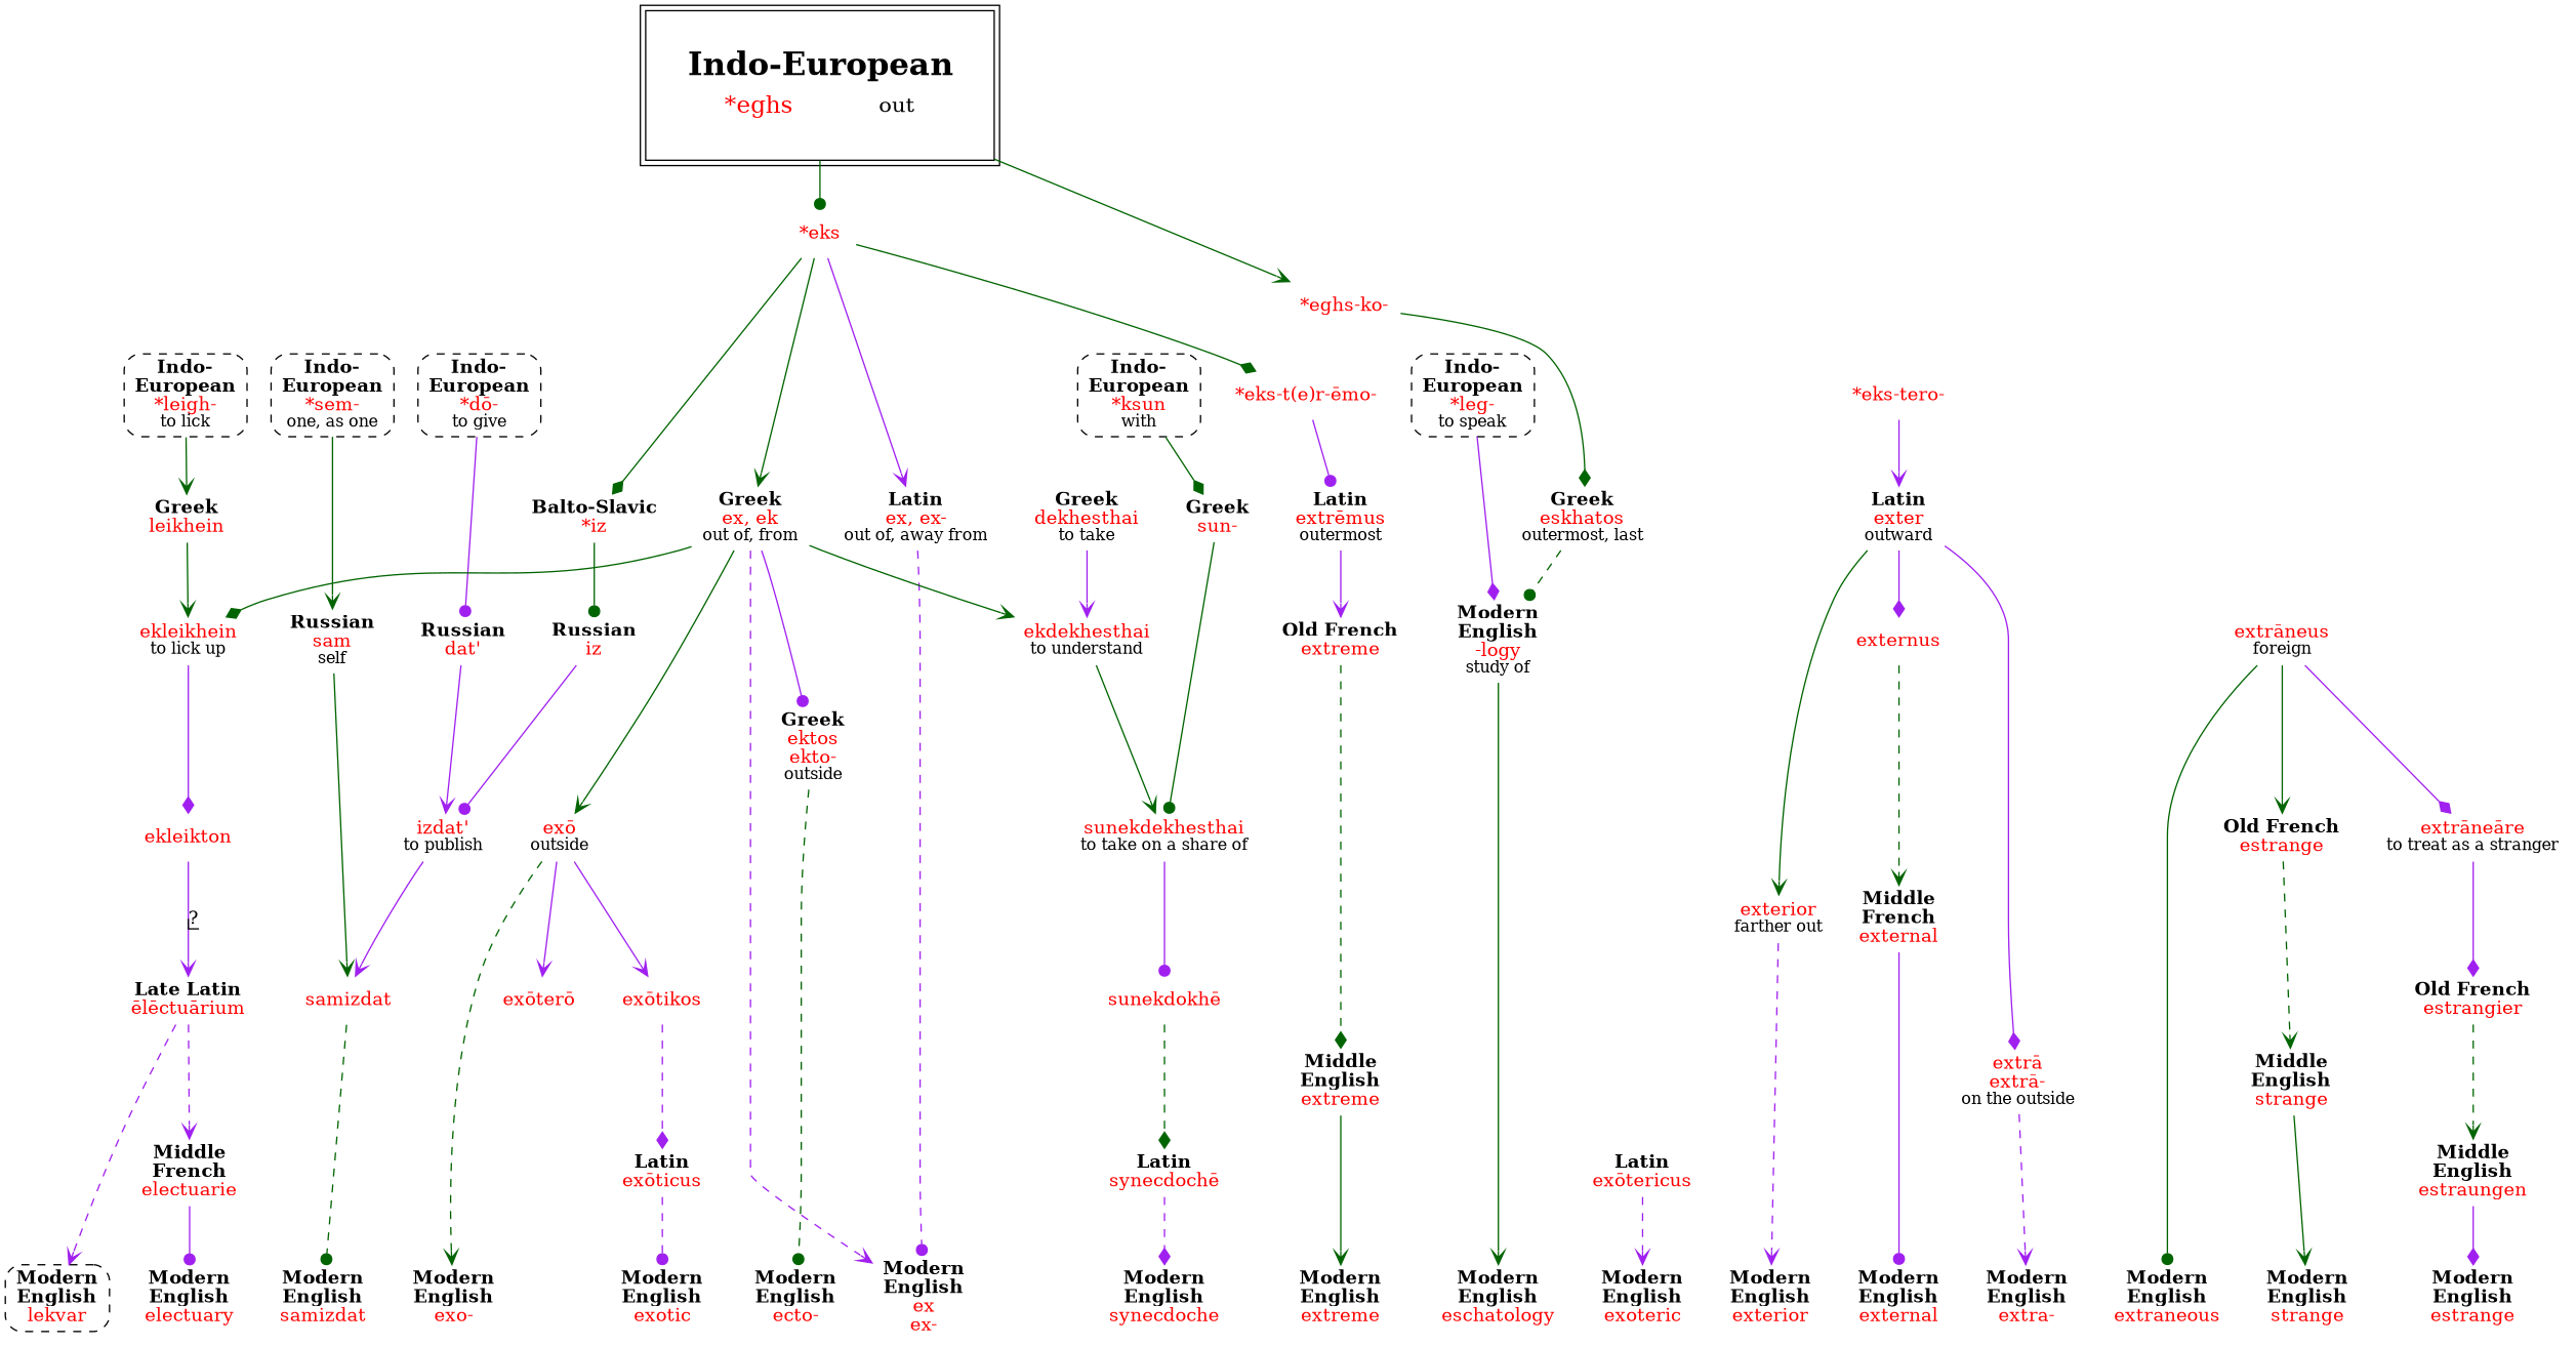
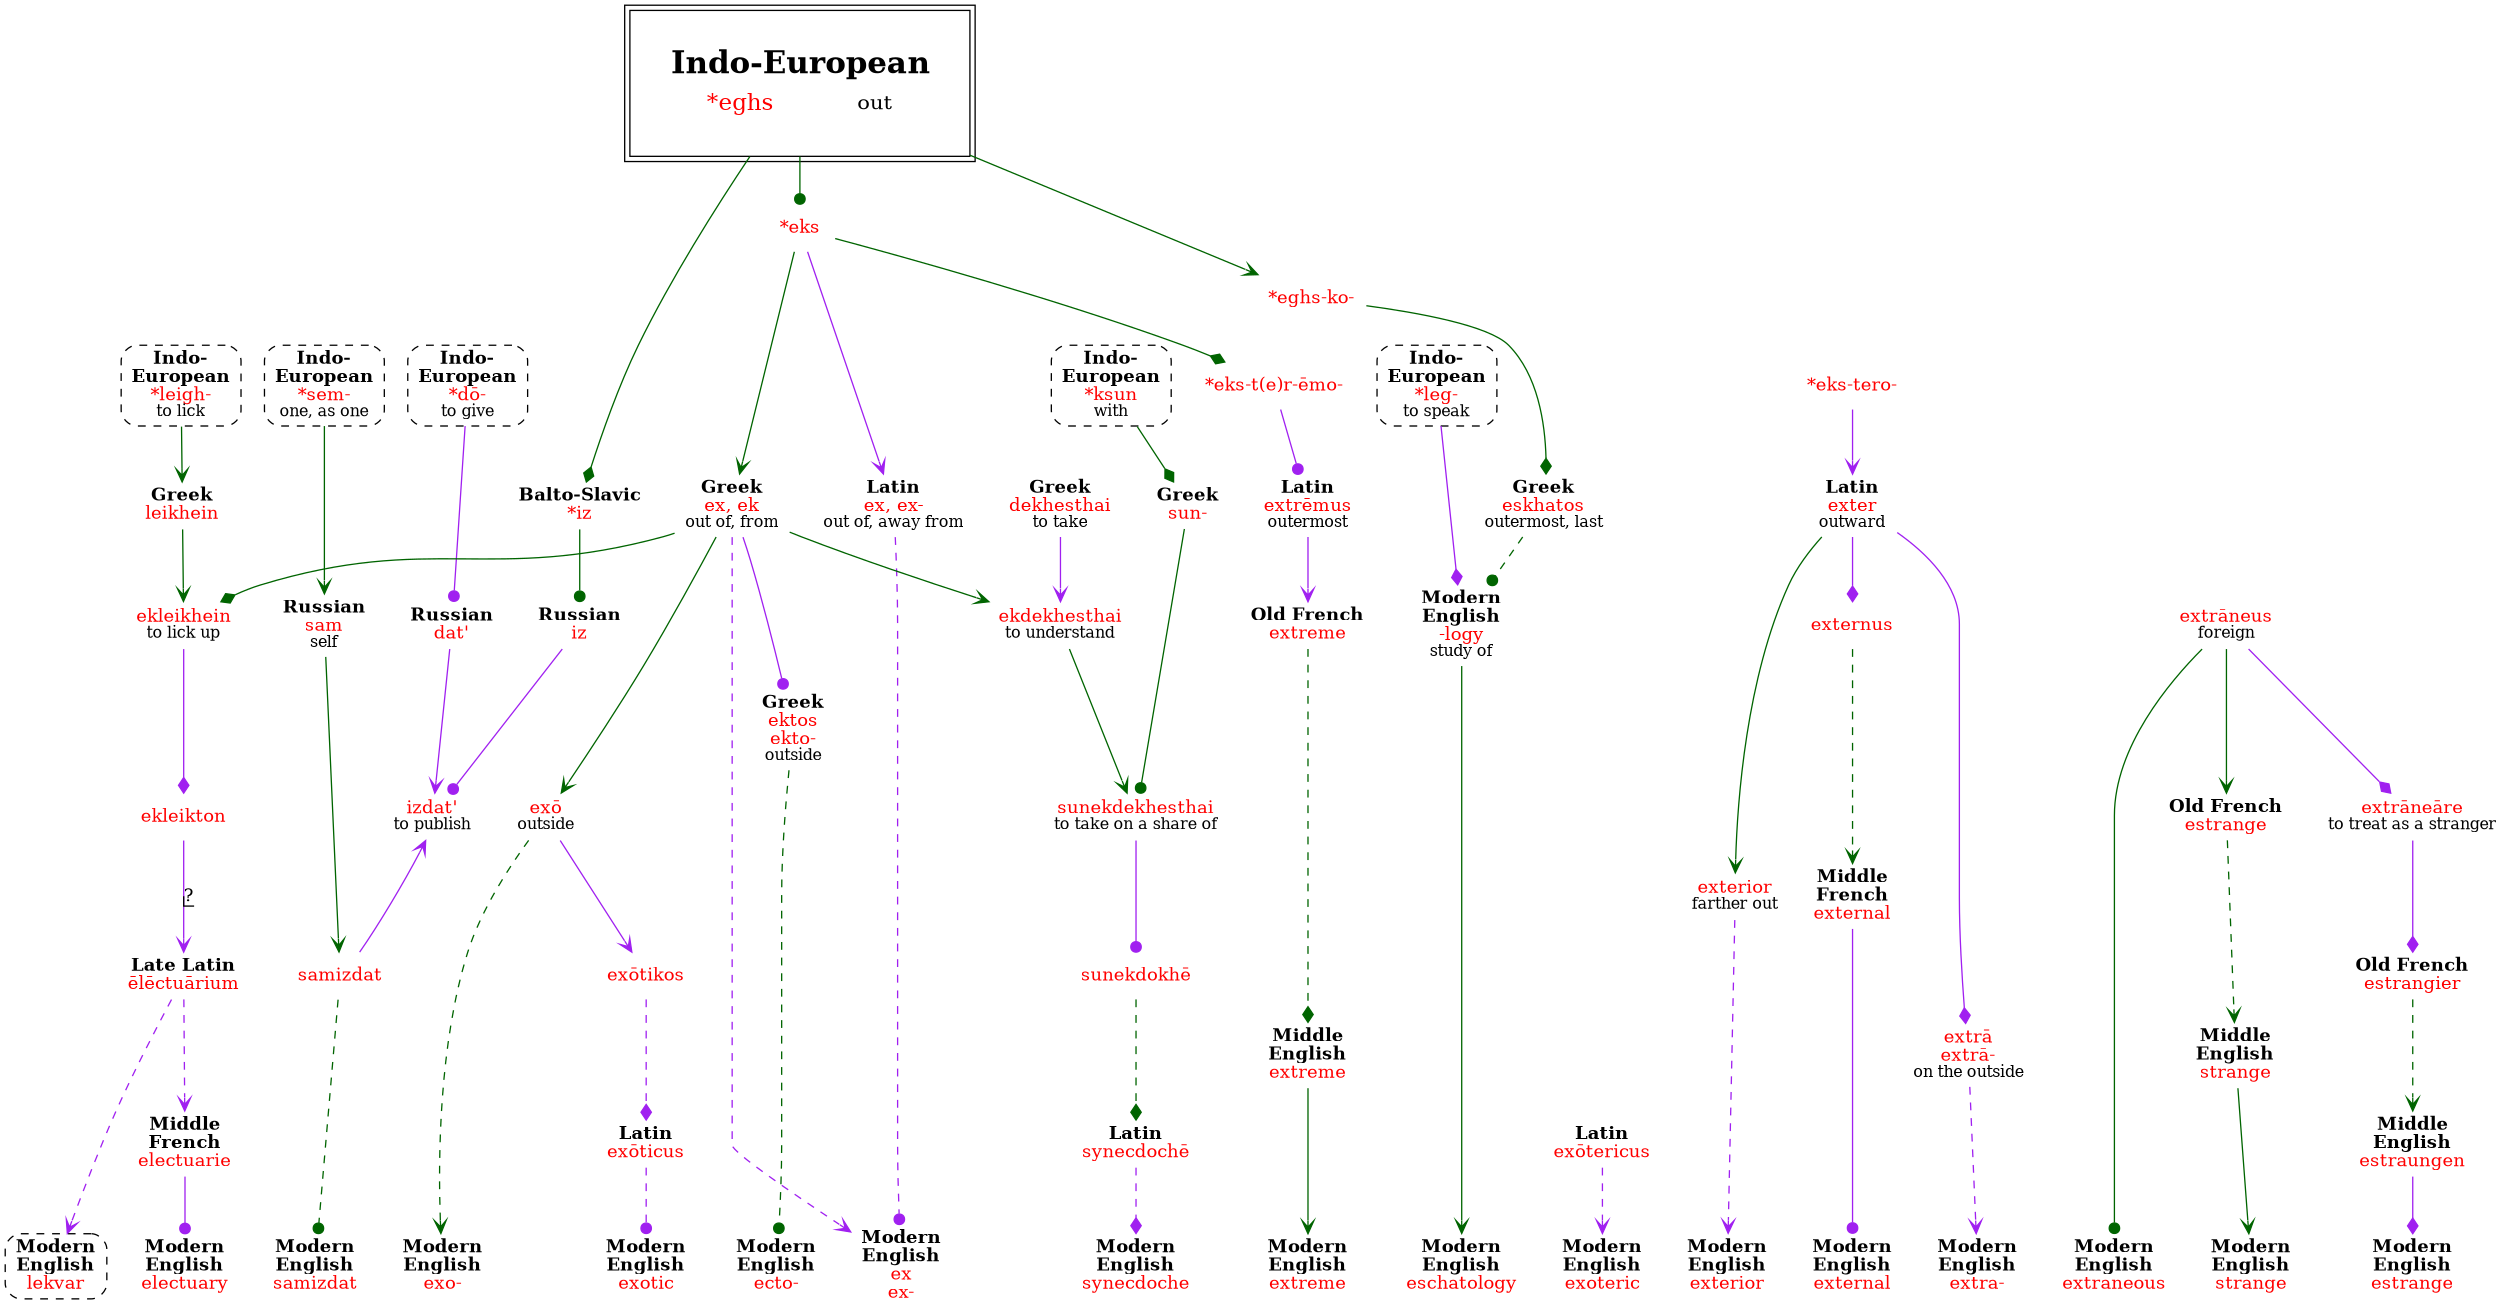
  strict digraph {
    node [shape=none]
    edge [arrowhead=vee color=purple]
    n1 [label=<<b>Modern<br/>English</b><br/><font color="red">ex<br/>ex-</font>>]
    n2 [label=<<b>Modern<br/>English</b><br/><font color="red">exo-</font>>]
    n3 [label=<<b>Modern<br/>English</b><br/><font color="red">ecto-</font>>]
    n4 [label=<<b>Modern<br/>English</b><br/><font color="red">exoteric</font>>]
    n5 [label=<<b>Modern<br/>English</b><br/><font color="red">exotic</font>>]
    n6 [label=<<b>Modern<br/>English</b><br/><font color="red">electuary</font>>]
    n7 [label=<<b>Modern<br/>English</b><br/><font color="red">lekvar</font>> shape=box style="dashed,rounded"]
    n8 [label=<<b>Modern<br/>English</b><br/><font color="red">synecdoche</font>>]
    n9 [label=<<b>Modern<br/>English</b><br/><font color="red">exterior</font>>]
    n10 [label=<<b>Modern<br/>English</b><br/><font color="red">external</font>>]
    n11 [label=<<b>Modern<br/>English</b><br/><font color="red">extra-</font>>]
    n12 [label=<<b>Modern<br/>English</b><br/><font color="red">extraneous</font>>]
    n13 [label=<<b>Modern<br/>English</b><br/><font color="red">strange</font>>]
    n14 [label=<<b>Modern<br/>English</b><br/><font color="red">estrange</font>>]
    n15 [label=<<b>Modern<br/>English</b><br/><font color="red">extreme</font>>]
    n16 [label=<<b>Modern<br/>English</b><br/><font color="red">eschatology</font>>]
    n17 [label=<<b>Modern<br/>English</b><br/><font color="red">samizdat</font>>]
    n18 [label=<<b>Indo-<br/>European</b><br/><font color="red">*leigh-</font><br/><font point-size="12">to lick</font>> shape=box style="dashed,rounded"]
    n19 [label=<<b>Indo-<br/>European</b><br/><font color="red">*ksun</font><br/><font point-size="12">with</font>> shape=box style="dashed,rounded"]
    n20 [label=<<b>Indo-<br/>European</b><br/><font color="red">*leg-</font><br/><font point-size="12">to speak</font>> shape=box style="dashed,rounded"]
    n21 [label=<<b>Indo-<br/>European</b><br/><font color="red">*dō-</font><br/><font point-size="12">to give</font>> shape=box style="dashed,rounded"]
    n22 [label=<<b>Indo-<br/>European</b><br/><font color="red">*sem-</font><br/><font point-size="12">one, as one</font>> shape=box style="dashed,rounded"]
    n23 [label=<<b>Latin</b><br/><font color="red">ex, ex-</font><br/><font point-size="12">out of, away from</font>>]
    n24 [label=<<b>Greek</b><br/><font color="red">ex, ek</font><br/><font point-size="12">out of, from</font>>]
    n25 [label=<<b>Greek</b><br/><font color="red">leikhein</font>>]
    n26 [label=<<b>Greek</b><br/><font color="red">dekhesthai</font><br/><font point-size="12">to take</font>>]
    n27 [label=<<b>Greek</b><br/><font color="red">sun-</font>>]
    n28 [label=<<b>Latin</b><br/><font color="red">exter</font><br/><font point-size="12">outward</font>>]
    n29 [label=<<b>Latin</b><br/><font color="red">extrēmus</font><br/><font point-size="12">outermost</font>>]
    n30 [label=<<b>Greek</b><br/><font color="red">eskhatos</font><br/><font point-size="12">outermost, last</font>>]
    n31 [label=<<b>Balto-Slavic</b><br/><font color="red">*iz</font>>]
    n32 [label=<<b>Russian</b><br/><font color="red">iz</font>>]
    n33 [label=<<b>Russian</b><br/><font color="red">dat'</font>>]
    n34 [label=<<b>Russian</b><br/><font color="red">sam</font><br/><font point-size="12">self</font>>]
    n35 [label=<<b>Modern<br/>English</b><br/><font color="red">-logy</font><br/><font point-size="12">study of</font>>]
    n36 [label=<<font color="red">exō</font><br/><font point-size="12">outside</font>>]
    n37 [label=<<b>Greek</b><br/><font color="red">ektos<br/>ekto-</font><br/><font point-size="12">outside</font>>]
    n38 [label=<<font color="red">ekleikhein</font><br/><font point-size="12">to lick up</font>>]
    n39 [label=<<font color="red">ekdekhesthai</font><br/><font point-size="12">to understand</font>>]
    n40 [label=<<font color="red">sunekdekhesthai</font><br/><font point-size="12">to take on a share of</font>>]
    n41 [label=<<font color="red">exterior</font><br/><font point-size="12">farther out</font>>]
    n42 [label=<<font color="red">externus</font>>]
    n43 [label=<<font color="red">extrā<br/>extrā-</font><br/><font point-size="12">on the outside</font>>]
    n44 [label=<<b>Old French</b><br/><font color="red">extreme</font>>]
    n45 [label=<<font color="red">izdat'</font><br/><font point-size="12">to publish</font>>]
    n46 [label=<<font color="red">samizdat</font>>]
    n47 [label=<<table border="0"><tr><td colspan="2"><font point-size="24"><b>Indo-European</b></font></td></tr><tr><td><font point-size="18" color="red">*eghs</font></td><td><font point-size="16">out</font></td></tr></table>> margin=.3 peripheries=2 shape=box]
    n48 [label=<<font color="red">*eks</font>>]
    n49 [label=<<font color="red">*eghs-ko-</font>>]
    n50 [label=<<font color="red">*eks-t(e)r-ēmo-</font>>]
    n51 [label=<<font color="red">*eks-tero-</font>>]
-   n52 [label=<<font color="red">exōterō</font>>]
    n53 [label=<<font color="red">exōtikos</font>>]
    n54 [label=<<font color="red">ekleikton</font>>]
    n55 [label=<<b>Latin</b><br/><font color="red">exōticus</font>>]
    n56 [label=<<b>Latin</b><br/><font color="red">exōtericus</font>>]
    n57 [label=<<b>Late Latin</b><br/><font color="red">ēlēctuārium</font>>]
    n58 [label=<<b>Middle<br/>French</b><br/><font color="red">electuarie</font>>]
    n59 [label=<<font color="red">sunekdokhē</font>>]
    n60 [label=<<b>Latin</b><br/><font color="red">synecdochē</font>>]
    n61 [label=<<b>Middle<br/>French</b><br/><font color="red">external</font>>]
    n62 [label=<<font color="red">extrāneus</font><br/><font point-size="12">foreign</font>>]
    n63 [label=<<b>Old French</b><br/><font color="red">estrange</font>>]
    n64 [label=<<font color="red">extrāneāre</font><br/><font point-size="12">to treat as a stranger</font>>]
    n65 [label=<<b>Middle<br/>English</b><br/><font color="red">strange</font>>]
    n66 [label=<<b>Old French</b><br/><font color="red">estrangier</font>>]
    n67 [label=<<b>Middle<br/>English</b><br/><font color="red">estraungen</font>>]
    n68 [label=<<b>Middle<br/>English</b><br/><font color="red">extreme</font>>]
    subgraph sub_1 {
      rank=sink
      n1
      n2
      n3
      n4
      n5
      n6
      n7
      n8
      n9
      n10
      n11
      n12
      n13
      n14
      n15
      n16
      n17
    }
    subgraph sub_2 {
      rank=same
      n18
      n19
      n20
      n21
      n22
    }
    subgraph sub_3 {
      rank=same
      n23
      n24
      n25
      n26
      n27
      n28
      n29
      n30
      n31
    }
    subgraph sub_4 {
      rank=same
      n32
      n33
      n34
    }
    n18 -> n25 [color=darkgreen]
    n19 -> n27 [arrowhead=diamond color=darkgreen]
    n20 -> n35 [arrowhead=diamond]
    n21 -> n33 [arrowhead=dot]
    n22 -> n34 [color=darkgreen]
    n23 -> n1 [arrowhead=dot style=dashed]
    n24 -> n1 [style=dashed]
    n24 -> n36 [color=darkgreen]
    n24 -> n37 [arrowhead=dot]
    n24 -> n38 [arrowhead=diamond color=darkgreen]
    n24 -> n39 [color=darkgreen]
    n25 -> n38 [color=darkgreen]
    n26 -> n39
    n27 -> n40 [arrowhead=dot color=darkgreen]
    n28 -> n41 [color=darkgreen]
    n28 -> n42 [arrowhead=diamond]
    n28 -> n43 [arrowhead=diamond]
    n29 -> n44
    n30 -> n35 [arrowhead=dot color=darkgreen style=dashed]
    n31 -> n32 [arrowhead=dot color=darkgreen]
    n32 -> n45 [arrowhead=dot]
    n33 -> n45
    n34 -> n46 [color=darkgreen]
    n35 -> n16 [color=darkgreen]
    n36 -> n2 [color=darkgreen style=dashed]
-   n36 -> n52
    n36 -> n53
    n37 -> n3 [arrowhead=dot color=darkgreen style=dashed]
    n38 -> n54 [arrowhead=diamond]
    n39 -> n40 [color=darkgreen]
    n40 -> n59 [arrowhead=dot]
    n41 -> n9 [style=dashed]
    n42 -> n61 [color=darkgreen style=dashed]
    n43 -> n11 [style=dashed]
    n44 -> n68 [arrowhead=diamond color=darkgreen style=dashed]
-   n45 -> n46
+   n46 -> n45
    n46 -> n17 [arrowhead=dot color=darkgreen style=dashed]
-   n48 -> n31 [arrowhead=diamond color=darkgreen]
+   n47 -> n31 [arrowhead=diamond color=darkgreen]
    n47 -> n48 [arrowhead=dot color=darkgreen]
    n47 -> n49 [color=darkgreen]
    n48 -> n23
    n48 -> n24 [color=darkgreen]
    n48 -> n50 [arrowhead=diamond color=darkgreen]
    n49 -> n30 [arrowhead=diamond color=darkgreen]
    n50 -> n29 [arrowhead=dot]
    n51 -> n28
    n53 -> n55 [arrowhead=diamond style=dashed]
    n54 -> n57 [decorate=true label="?" style=solid]
    n55 -> n5 [arrowhead=dot style=dashed]
    n56 -> n4 [style=dashed]
    n57 -> n7 [style=dashed]
    n57 -> n58 [style=dashed]
    n58 -> n6 [arrowhead=dot]
    n59 -> n60 [arrowhead=diamond color=darkgreen style=dashed]
    n60 -> n8 [arrowhead=diamond style=dashed]
    n61 -> n10 [arrowhead=dot]
    n62 -> n12 [arrowhead=dot color=darkgreen]
    n62 -> n63 [color=darkgreen]
    n62 -> n64 [arrowhead=diamond]
    n63 -> n65 [color=darkgreen style=dashed]
    n64 -> n66 [arrowhead=diamond]
    n65 -> n13 [color=darkgreen]
    n66 -> n67 [color=darkgreen style=dashed]
    n67 -> n14 [arrowhead=diamond]
    n68 -> n15 [color=darkgreen]
  }
